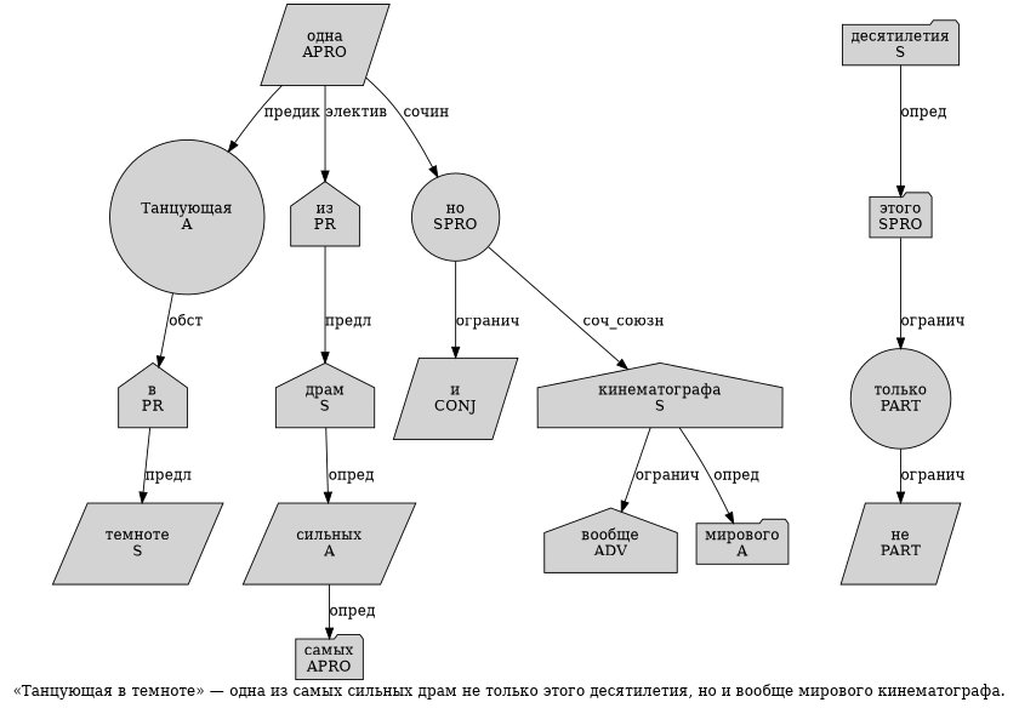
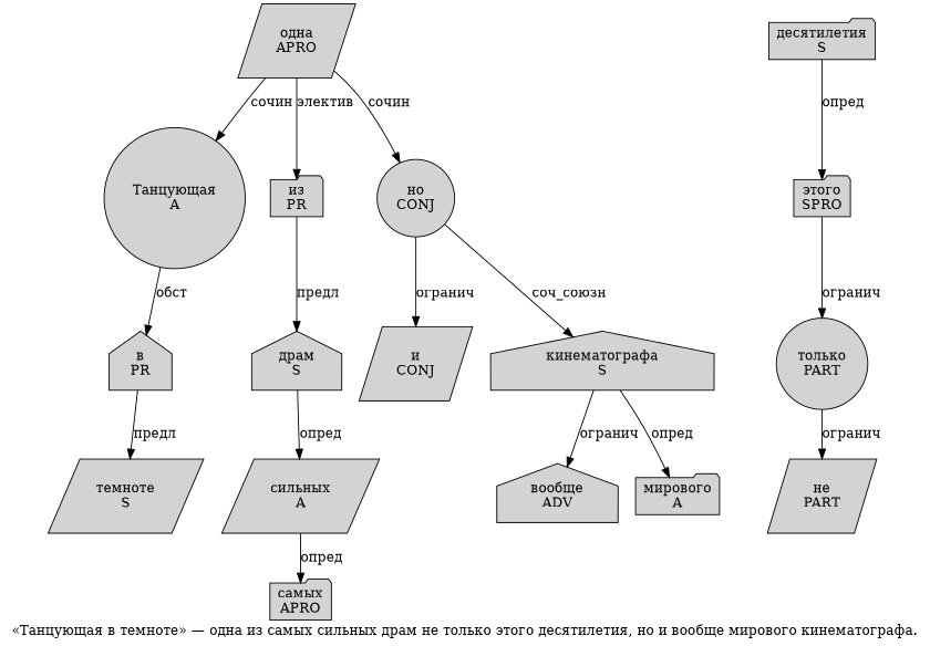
  digraph {
    label="«Танцующая в темноте» — одна из самых сильных драм не только этого десятилетия, но и вообще мирового кинематографа."
    node [fillcolor=lightgray penwidth=1 shape=house style=filled]
    n1 [label="Танцующая\nA" shape=circle]
    n2 [label="в\nPR"]
    n3 [label="темноте\nS" shape=parallelogram]
    n4 [label="одна\nAPRO" shape=parallelogram]
-   n5 [label="из\nPR"]
-   n6 [label="но\nSPRO" shape=circle]
+   n5 [label="из\nPR" shape=folder]
+   n6 [label="но\nCONJ" shape=circle]
    n7 [label="драм\nS"]
    n8 [label="десятилетия\nS" shape=folder]
    n9 [label="этого\nSPRO" shape=folder]
    n10 [label="и\nCONJ" shape=parallelogram]
    n11 [label="кинематографа\nS"]
    n12 [label="сильных\nA" shape=parallelogram]
    n13 [label="самых\nAPRO" shape=folder]
    n14 [label="не\nPART" shape=parallelogram]
    n15 [label="только\nPART" shape=circle]
    n16 [label="вообще\nADV"]
    n17 [label="мирового\nA" shape=folder]
    n1 -> n2 [label="обст"]
    n2 -> n3 [label="предл"]
-   n4 -> n1 [label="предик"]
+   n4 -> n1 [label="сочин"]
    n4 -> n5 [label="электив"]
    n4 -> n6 [label="сочин"]
    n5 -> n7 [label="предл"]
    n6 -> n10 [label="огранич"]
    n6 -> n11 [label="соч_союзн"]
    n7 -> n12 [label="опред"]
    n8 -> n9 [label="опред"]
    n9 -> n15 [label="огранич"]
    n11 -> n16 [label="огранич"]
    n11 -> n17 [label="опред"]
    n12 -> n13 [label="опред"]
    n15 -> n14 [label="огранич"]
  }
